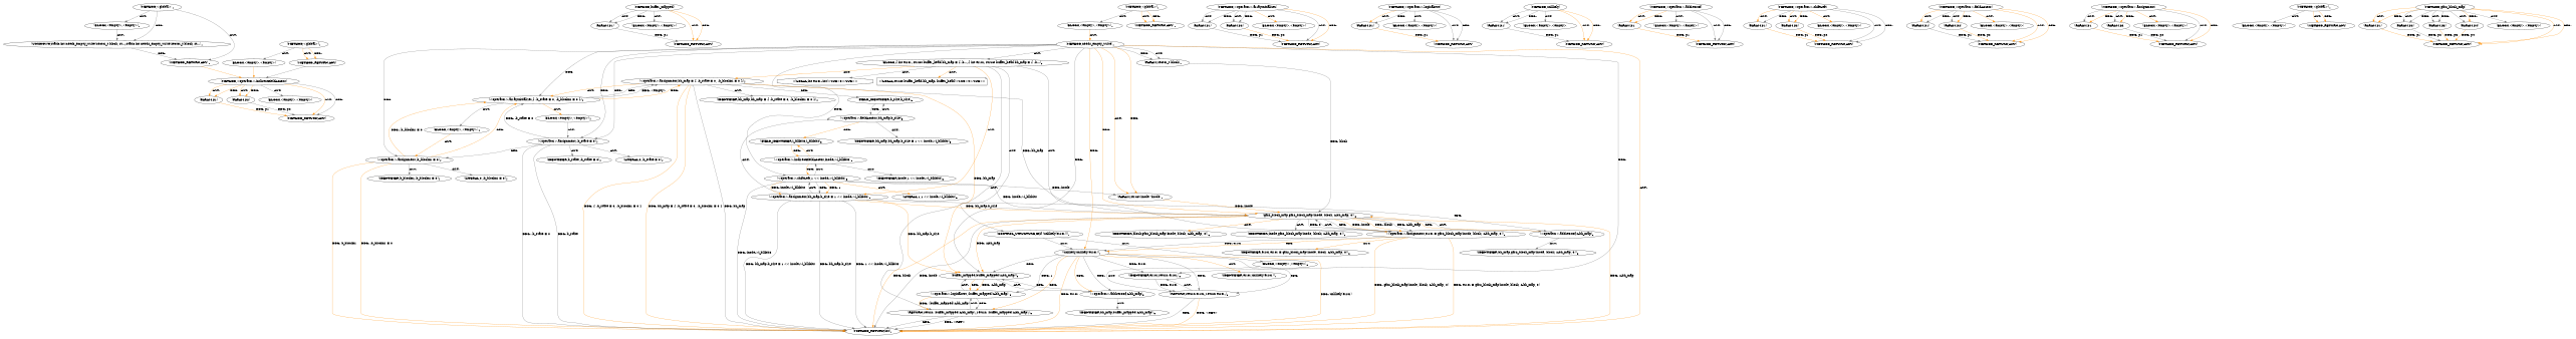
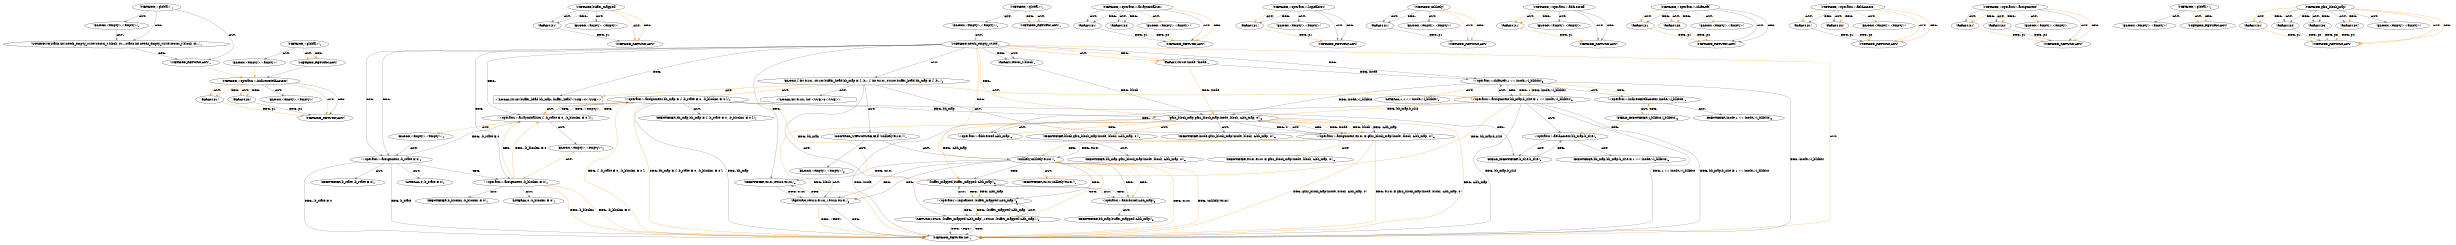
  digraph {
    edge [color=gray40]
    n1 [label=<(METHOD,&lt;operator&gt;.indirectFieldAccess)>]
    n2 [label=<(PARAM,p1)>]
    n3 [label=<(PARAM,p2)>]
    n4 [label=<(BLOCK,&lt;empty&gt;,&lt;empty&gt;)>]
    n5 [label=<(METHOD_RETURN,ANY)>]
    n6 [label=<(METHOD,buffer_mapped)>]
    n7 [label=<(PARAM,p1)>]
    n8 [label=<(BLOCK,&lt;empty&gt;,&lt;empty&gt;)>]
    n9 [label=<(METHOD_RETURN,ANY)>]
    n10 [label=<(METHOD,&lt;global&gt;)<SUB>1</SUB>>]
    n11 [label=<(BLOCK,&lt;empty&gt;,&lt;empty&gt;)<SUB>1</SUB>>]
    n12 [label=<(METHOD_RETURN,ANY)<SUB>1</SUB>>]
    n13 [label=<(METHOD,needs_empty_write)<SUB>1</SUB>>]
    n14 [label=<(PARAM,sector_t block)<SUB>1</SUB>>]
    n15 [label=<(PARAM,struct inode *inode)<SUB>1</SUB>>]
    n16 [label=<(BLOCK,{ 	int error; 	struct buffer_head bh_map = { .b...,{ 	int error; 	struct buffer_head bh_map = { .b...)<SUB>2</SUB>>]
    n17 [label=<(&lt;operator&gt;.arrayInitializer,{ .b_state = 0, .b_blocknr = 0 })<SUB>4</SUB>>]
    n18 [label=<(&lt;operator&gt;.assignment,.b_state = 0)<SUB>4</SUB>>]
    n19 [label=<(&lt;operator&gt;.assignment,.b_blocknr = 0)<SUB>4</SUB>>]
    n20 [label=<(&lt;operator&gt;.shiftLeft,1 &lt;&lt; inode-&gt;i_blkbits)<SUB>5</SUB>>]
    n21 [label=<(gfs2_block_map,gfs2_block_map(inode, block, &amp;bh_map, 0))<SUB>6</SUB>>]
    n22 [label=<(unlikely,unlikely(error))<SUB>7</SUB>>]
    n23 [label=<(IDENTIFIER,error,return error;)<SUB>8</SUB>>]
    n24 [label=<(buffer_mapped,buffer_mapped(&amp;bh_map))<SUB>9</SUB>>]
    n25 [label=<(METHOD_RETURN,int)<SUB>1</SUB>>]
    n26 [label="<(LOCAL,int error: int)<SUB>3</SUB>>" shape=octagon]
    n27 [label="<(LOCAL,struct buffer_head bh_map: buffer_head)<SUB>4</SUB>>" shape=note]
    n28 [label=<(&lt;operator&gt;.assignment,bh_map = { .b_state = 0, .b_blocknr = 0 })<SUB>4</SUB>>]
    n29 [label=<(&lt;operator&gt;.assignment,bh_map.b_size = 1 &lt;&lt; inode-&gt;i_blkbits)<SUB>5</SUB>>]
    n30 [label=<(&lt;operator&gt;.assignment,error = gfs2_block_map(inode, block, &amp;bh_map, 0))<SUB>6</SUB>>]
    n31 [label=<(CONTROL_STRUCTURE,IF,if (unlikely(error)))<SUB>7</SUB>>]
    n32 [label=<(RETURN,return !buffer_mapped(&amp;bh_map);,return !buffer_mapped(&amp;bh_map);)<SUB>9</SUB>>]
    n33 [label=<(BLOCK,&lt;empty&gt;,&lt;empty&gt;)<SUB>4</SUB>>]
    n34 [label=<(BLOCK,&lt;empty&gt;,&lt;empty&gt;)<SUB>4</SUB>>]
    n35 [label=<(IDENTIFIER,b_state,.b_state = 0)<SUB>4</SUB>>]
    n36 [label=<(LITERAL,0,.b_state = 0)<SUB>4</SUB>>]
    n37 [label=<(IDENTIFIER,b_blocknr,.b_blocknr = 0)<SUB>4</SUB>>]
    n38 [label=<(LITERAL,0,.b_blocknr = 0)<SUB>4</SUB>>]
    n39 [label=<(LITERAL,1,1 &lt;&lt; inode-&gt;i_blkbits)<SUB>5</SUB>>]
    n40 [label=<(&lt;operator&gt;.indirectFieldAccess,inode-&gt;i_blkbits)<SUB>5</SUB>>]
    n41 [label=<(&lt;operator&gt;.addressOf,&amp;bh_map)<SUB>6</SUB>>]
    n42 [label=<(IDENTIFIER,inode,gfs2_block_map(inode, block, &amp;bh_map, 0))<SUB>6</SUB>>]
    n43 [label=<(IDENTIFIER,block,gfs2_block_map(inode, block, &amp;bh_map, 0))<SUB>6</SUB>>]
    n44 [label=<(IDENTIFIER,error,unlikely(error))<SUB>7</SUB>>]
    n45 [label=<(RETURN,return error;,return error;)<SUB>8</SUB>>]
    n46 [label=<(&lt;operator&gt;.logicalNot,!buffer_mapped(&amp;bh_map))<SUB>9</SUB>>]
    n47 [label=<(&lt;operator&gt;.addressOf,&amp;bh_map)<SUB>9</SUB>>]
    n48 [label=<(IDENTIFIER,bh_map,bh_map = { .b_state = 0, .b_blocknr = 0 })<SUB>4</SUB>>]
    n49 [label=<(FIELD_IDENTIFIER,b_size,b_size)<SUB>5</SUB>>]
    n50 [label=<(&lt;operator&gt;.fieldAccess,bh_map.b_size)<SUB>5</SUB>>]
    n51 [label=<(IDENTIFIER,error,error = gfs2_block_map(inode, block, &amp;bh_map, 0))<SUB>6</SUB>>]
    n52 [label=<(BLOCK,&lt;empty&gt;,&lt;empty&gt;)<SUB>8</SUB>>]
    n53 [label=<(IDENTIFIER,bh_map,bh_map.b_size = 1 &lt;&lt; inode-&gt;i_blkbits)<SUB>5</SUB>>]
    n54 [label=<(FIELD_IDENTIFIER,i_blkbits,i_blkbits)<SUB>5</SUB>>]
    n55 [label=<(IDENTIFIER,bh_map,gfs2_block_map(inode, block, &amp;bh_map, 0))<SUB>6</SUB>>]
    n56 [label=<(IDENTIFIER,inode,1 &lt;&lt; inode-&gt;i_blkbits)<SUB>5</SUB>>]
    n57 [label=<(IDENTIFIER,bh_map,buffer_mapped(&amp;bh_map))<SUB>9</SUB>>]
    n58 [label=<(METHOD,&lt;operator&gt;.arrayInitializer)>]
    n59 [label=<(PARAM,p1)>]
    n60 [label=<(PARAM,p2)>]
    n61 [label=<(BLOCK,&lt;empty&gt;,&lt;empty&gt;)>]
    n62 [label=<(METHOD_RETURN,ANY)>]
    n63 [label=<(METHOD,&lt;operator&gt;.logicalNot)>]
    n64 [label=<(PARAM,p1)>]
    n65 [label=<(BLOCK,&lt;empty&gt;,&lt;empty&gt;)>]
    n66 [label=<(METHOD_RETURN,ANY)>]
    n67 [label=<(METHOD,unlikely)>]
    n68 [label=<(PARAM,p1)>]
    n69 [label=<(BLOCK,&lt;empty&gt;,&lt;empty&gt;)>]
    n70 [label=<(METHOD_RETURN,ANY)>]
    n71 [label=<(METHOD,&lt;operator&gt;.addressOf)>]
    n72 [label=<(PARAM,p1)>]
    n73 [label=<(BLOCK,&lt;empty&gt;,&lt;empty&gt;)>]
    n74 [label=<(METHOD_RETURN,ANY)>]
    n75 [label=<(METHOD,&lt;operator&gt;.shiftLeft)>]
    n76 [label=<(PARAM,p1)>]
    n77 [label=<(PARAM,p2)>]
    n78 [label=<(BLOCK,&lt;empty&gt;,&lt;empty&gt;)>]
    n79 [label=<(METHOD_RETURN,ANY)>]
    n80 [label=<(METHOD,&lt;operator&gt;.fieldAccess)>]
    n81 [label=<(PARAM,p1)>]
    n82 [label=<(PARAM,p2)>]
    n83 [label=<(BLOCK,&lt;empty&gt;,&lt;empty&gt;)>]
    n84 [label=<(METHOD_RETURN,ANY)>]
    n85 [label=<(METHOD,&lt;operator&gt;.assignment)>]
    n86 [label=<(PARAM,p1)>]
    n87 [label=<(PARAM,p2)>]
    n88 [label=<(BLOCK,&lt;empty&gt;,&lt;empty&gt;)>]
    n89 [label=<(METHOD_RETURN,ANY)>]
    n90 [label=<(METHOD,&lt;global&gt;)<SUB>1</SUB>>]
    n91 [label=<(BLOCK,&lt;empty&gt;,&lt;empty&gt;)>]
    n92 [label=<(METHOD_RETURN,ANY)>]
    n93 [label=<(METHOD,gfs2_block_map)>]
    n94 [label=<(PARAM,p1)>]
    n95 [label=<(PARAM,p2)>]
    n96 [label=<(PARAM,p3)>]
    n97 [label=<(PARAM,p4)>]
    n98 [label=<(BLOCK,&lt;empty&gt;,&lt;empty&gt;)>]
    n99 [label=<(METHOD_RETURN,ANY)>]
    n100 [label=<(METHOD,&lt;global&gt;)<SUB>1</SUB>>]
    n101 [label=<(BLOCK,&lt;empty&gt;,&lt;empty&gt;)<SUB>1</SUB>>]
    n102 [label=<(UNKNOWN,static int needs_empty_write(sector_t block, st...,static int needs_empty_write(sector_t block, st...)<SUB>1</SUB>>]
    n103 [label=<(METHOD_RETURN,ANY)<SUB>1</SUB>>]
    n104 [label=<(METHOD,&lt;global&gt;)<SUB>1</SUB>>]
    n105 [label=<(BLOCK,&lt;empty&gt;,&lt;empty&gt;)>]
    n106 [label=<(METHOD_RETURN,ANY)>]
    n1 -> n2 [color=darkorange label="AST: "]
    n1 -> n2 [color=darkorange label="DDG: "]
    n1 -> n3 [color=darkorange label="AST: "]
    n1 -> n3 [color=darkorange label="DDG: "]
    n1 -> n4 [label="AST: "]
    n1 -> n5 [color=darkorange label="AST: "]
    n1 -> n5 [label="CFG: "]
    n2 -> n5 [color=darkorange label="DDG: p1"]
    n3 -> n5 [label="DDG: p2"]
    n6 -> n7 [label="AST: "]
    n6 -> n7 [label="DDG: "]
    n6 -> n8 [label="AST: "]
    n6 -> n9 [color=darkorange label="AST: "]
    n6 -> n9 [color=darkorange label="CFG: "]
    n7 -> n9 [label="DDG: p1"]
    n10 -> n11 [label="AST: "]
    n10 -> n12 [color=darkorange label="AST: "]
    n10 -> n12 [color=darkorange label="CFG: "]
    n11 -> n13 [color=darkorange label="AST: "]
    n13 -> n14 [label="AST: "]
    n13 -> n14 [label="DDG: "]
    n13 -> n15 [color=darkorange label="AST: "]
    n13 -> n15 [color=darkorange label="DDG: "]
    n13 -> n16 [label="AST: "]
    n13 -> n17 [label="DDG: "]
    n13 -> n18 [label="CFG: "]
    n13 -> n18 [label="DDG: "]
    n13 -> n19 [label="DDG: "]
    n13 -> n20 [label="DDG: "]
    n13 -> n21 [color=darkorange label="DDG: "]
    n13 -> n22 [color=darkorange label="DDG: "]
    n13 -> n23 [label="DDG: "]
-   n13 -> n24 [label="DDG: "]
+   n13 -> n27 [label="DDG: "]
    n13 -> n25 [color=darkorange label="AST: "]
    n14 -> n21 [label="DDG: block"]
-   n20 -> n15 [label="DDG: inode"]
+   n15 -> n20 [label="DDG: inode"]
    n15 -> n21 [color=darkorange label="DDG: inode"]
    n16 -> n26 [label="AST: "]
    n16 -> n27 [color=darkorange label="AST: "]
    n16 -> n28 [color=darkorange label="AST: "]
    n16 -> n29 [color=darkorange label="AST: "]
    n16 -> n30 [label="AST: "]
    n16 -> n31 [label="AST: "]
    n16 -> n32 [label="AST: "]
    n17 -> n28 [label="CFG: "]
    n17 -> n28 [label="DDG: &lt;empty&gt;"]
    n17 -> n28 [color=darkorange label="DDG: "]
    n17 -> n33 [color=darkorange label="AST: "]
    n17 -> n34 [label="AST: "]
    n18 -> n17 [label="DDG: .b_state = 0"]
    n18 -> n19 [label="CFG: "]
    n18 -> n25 [label="DDG: .b_state = 0"]
    n18 -> n25 [label="DDG: b_state"]
    n18 -> n35 [label="AST: "]
    n18 -> n36 [label="AST: "]
    n19 -> n17 [color=darkorange label="CFG: "]
    n19 -> n17 [color=darkorange label="DDG: .b_blocknr = 0"]
    n19 -> n25 [color=darkorange label="DDG: .b_blocknr = 0"]
    n19 -> n25 [color=darkorange label="DDG: b_blocknr"]
    n19 -> n37 [label="AST: "]
    n19 -> n38 [label="AST: "]
    n20 -> n21 [label="DDG: inode-&gt;i_blkbits"]
    n20 -> n25 [label="DDG: inode-&gt;i_blkbits"]
    n20 -> n29 [label="CFG: "]
    n20 -> n29 [color=darkorange label="DDG: 1"]
    n20 -> n29 [color=darkorange label="DDG: inode-&gt;i_blkbits"]
    n20 -> n39 [color=darkorange label="AST: "]
    n20 -> n40 [label="AST: "]
    n21 -> n24 [color=darkorange label="DDG: &amp;bh_map"]
    n21 -> n25 [label="DDG: inode"]
    n21 -> n25 [color=darkorange label="DDG: block"]
    n21 -> n25 [color=darkorange label="DDG: &amp;bh_map"]
    n21 -> n30 [label="CFG: "]
    n21 -> n30 [color=darkorange label="DDG: inode"]
    n21 -> n30 [color=darkorange label="DDG: block"]
    n21 -> n30 [label="DDG: &amp;bh_map"]
    n21 -> n30 [label="DDG: 0"]
    n21 -> n41 [label="AST: "]
    n21 -> n42 [label="AST: "]
    n21 -> n43 [color=darkorange label="AST: "]
    n22 -> n23 [label="DDG: error"]
    n22 -> n24 [label="CDG: "]
    n22 -> n25 [color=darkorange label="DDG: error"]
    n22 -> n25 [color=darkorange label="DDG: unlikely(error)"]
    n22 -> n32 [color=darkorange label="CDG: "]
    n22 -> n44 [color=darkorange label="AST: "]
    n22 -> n45 [label="CFG: "]
    n22 -> n45 [label="CDG: "]
-   n22 -> n46 [label="DDG: 1"]
+   n22 -> n46 [label="CDG: "]
    n22 -> n47 [color=darkorange label="CFG: "]
    n22 -> n47 [label="CDG: "]
    n23 -> n45 [label="DDG: error"]
    n24 -> n46 [color=darkorange label="CFG: "]
    n24 -> n46 [color=darkorange label="DDG: &amp;bh_map"]
    n24 -> n47 [label="AST: "]
    n28 -> n17 [color=darkorange label="AST: "]
    n28 -> n21 [label="DDG: bh_map"]
    n28 -> n24 [color=darkorange label="DDG: bh_map"]
    n28 -> n25 [label="DDG: bh_map"]
    n28 -> n25 [color=darkorange label="DDG: { .b_state = 0, .b_blocknr = 0 }"]
    n28 -> n25 [color=darkorange label="DDG: bh_map = { .b_state = 0, .b_blocknr = 0 }"]
    n28 -> n48 [label="AST: "]
    n28 -> n49 [label="CFG: "]
    n29 -> n20 [label="AST: "]
    n29 -> n21 [color=darkorange label="DDG: bh_map.b_size"]
    n29 -> n24 [color=darkorange label="DDG: bh_map.b_size"]
    n29 -> n25 [label="DDG: bh_map.b_size"]
    n29 -> n25 [label="DDG: 1 &lt;&lt; inode-&gt;i_blkbits"]
    n29 -> n25 [label="DDG: bh_map.b_size = 1 &lt;&lt; inode-&gt;i_blkbits"]
    n29 -> n41 [label="CFG: "]
    n29 -> n50 [label="AST: "]
    n30 -> n21 [label="AST: "]
    n30 -> n22 [color=darkorange label="CFG: "]
    n30 -> n22 [label="DDG: error"]
    n30 -> n25 [color=darkorange label="DDG: gfs2_block_map(inode, block, &amp;bh_map, 0)"]
    n30 -> n25 [color=darkorange label="DDG: error = gfs2_block_map(inode, block, &amp;bh_map, 0)"]
    n30 -> n51 [color=darkorange label="AST: "]
    n31 -> n22 [label="AST: "]
    n31 -> n52 [label="AST: "]
    n32 -> n25 [label="CFG: "]
    n32 -> n25 [label="DDG: &lt;RET&gt;"]
    n32 -> n46 [label="AST: "]
    n33 -> n18 [label="AST: "]
    n34 -> n19 [color=darkorange label="AST: "]
    n40 -> n20 [color=darkorange label="CFG: "]
    n40 -> n54 [color=darkorange label="AST: "]
    n40 -> n56 [label="AST: "]
    n41 -> n21 [color=darkorange label="CFG: "]
    n41 -> n55 [label="AST: "]
-   n45 -> n23 [label="AST: "]
+   n45 -> n23 [label="DDG: "]
    n45 -> n25 [label="CFG: "]
    n45 -> n25 [color=darkorange label="DDG: &lt;RET&gt;"]
    n46 -> n24 [label="AST: "]
    n46 -> n32 [label="CFG: "]
    n46 -> n32 [color=darkorange label="DDG: !buffer_mapped(&amp;bh_map)"]
    n47 -> n24 [label="CFG: "]
    n47 -> n57 [label="AST: "]
    n49 -> n50 [label="CFG: "]
    n50 -> n49 [label="AST: "]
    n50 -> n53 [label="AST: "]
-   n50 -> n54 [color=darkorange label="CFG: "]
+   n54 -> n50 [color=darkorange label="CFG: "]
    n52 -> n45 [label="AST: "]
    n54 -> n40 [color=darkorange label="CFG: "]
    n58 -> n59 [label="AST: "]
    n58 -> n59 [label="DDG: "]
    n58 -> n60 [label="AST: "]
    n58 -> n60 [label="DDG: "]
    n58 -> n61 [color=darkorange label="AST: "]
    n58 -> n62 [label="AST: "]
    n58 -> n62 [color=darkorange label="CFG: "]
    n59 -> n62 [label="DDG: p1"]
    n60 -> n62 [color=darkorange label="DDG: p2"]
    n63 -> n64 [color=darkorange label="AST: "]
    n63 -> n64 [label="DDG: "]
    n63 -> n65 [label="AST: "]
    n63 -> n66 [label="AST: "]
    n63 -> n66 [label="CFG: "]
    n64 -> n66 [color=darkorange label="DDG: p1"]
    n67 -> n68 [label="AST: "]
    n67 -> n68 [label="DDG: "]
    n67 -> n69 [label="AST: "]
    n67 -> n70 [color=darkorange label="AST: "]
    n67 -> n70 [color=darkorange label="CFG: "]
    n68 -> n70 [label="DDG: p1"]
    n71 -> n72 [color=darkorange label="AST: "]
    n71 -> n72 [color=darkorange label="DDG: "]
    n71 -> n73 [label="AST: "]
    n71 -> n74 [label="AST: "]
    n71 -> n74 [label="CFG: "]
    n72 -> n74 [color=darkorange label="DDG: p1"]
    n75 -> n76 [color=darkorange label="AST: "]
    n75 -> n76 [label="DDG: "]
    n75 -> n77 [color=darkorange label="AST: "]
    n75 -> n77 [color=darkorange label="DDG: "]
    n75 -> n78 [color=darkorange label="AST: "]
    n75 -> n79 [label="AST: "]
    n75 -> n79 [label="CFG: "]
    n76 -> n79 [color=darkorange label="DDG: p1"]
    n77 -> n79 [color=darkorange label="DDG: p2"]
    n80 -> n81 [color=darkorange label="AST: "]
    n80 -> n81 [label="DDG: "]
    n80 -> n82 [label="AST: "]
    n80 -> n82 [color=darkorange label="DDG: "]
    n80 -> n83 [color=darkorange label="AST: "]
    n80 -> n84 [color=darkorange label="AST: "]
    n80 -> n84 [color=darkorange label="CFG: "]
    n81 -> n84 [label="DDG: p1"]
    n82 -> n84 [color=darkorange label="DDG: p2"]
    n85 -> n86 [label="AST: "]
    n85 -> n86 [color=darkorange label="DDG: "]
    n85 -> n87 [label="AST: "]
    n85 -> n87 [color=darkorange label="DDG: "]
    n85 -> n88 [color=darkorange label="AST: "]
    n85 -> n89 [label="AST: "]
    n85 -> n89 [color=darkorange label="CFG: "]
    n86 -> n89 [color=darkorange label="DDG: p1"]
    n87 -> n89 [label="DDG: p2"]
    n90 -> n91 [label="AST: "]
    n90 -> n92 [color=darkorange label="AST: "]
    n90 -> n92 [color=darkorange label="CFG: "]
    n93 -> n94 [color=darkorange label="AST: "]
    n93 -> n94 [color=darkorange label="DDG: "]
    n93 -> n95 [label="AST: "]
    n93 -> n95 [label="DDG: "]
    n93 -> n96 [label="AST: "]
    n93 -> n96 [label="DDG: "]
    n93 -> n97 [label="AST: "]
    n93 -> n97 [color=darkorange label="DDG: "]
    n93 -> n98 [label="AST: "]
    n93 -> n99 [color=darkorange label="AST: "]
    n93 -> n99 [color=darkorange label="CFG: "]
    n94 -> n99 [color=darkorange label="DDG: p1"]
    n95 -> n99 [label="DDG: p2"]
    n96 -> n99 [color=darkorange label="DDG: p3"]
    n97 -> n99 [color=darkorange label="DDG: p4"]
    n100 -> n101 [label="AST: "]
    n100 -> n102 [label="CFG: "]
    n100 -> n103 [label="AST: "]
    n101 -> n102 [label="AST: "]
    n102 -> n103 [label="CFG: "]
    n103 -> n1 [color=darkorange]
    n104 -> n105 [label="AST: "]
    n104 -> n106 [color=darkorange label="AST: "]
    n104 -> n106 [color=darkorange label="CFG: "]
    n105 -> n1 [color=darkorange]
    n106 -> n1
  }
